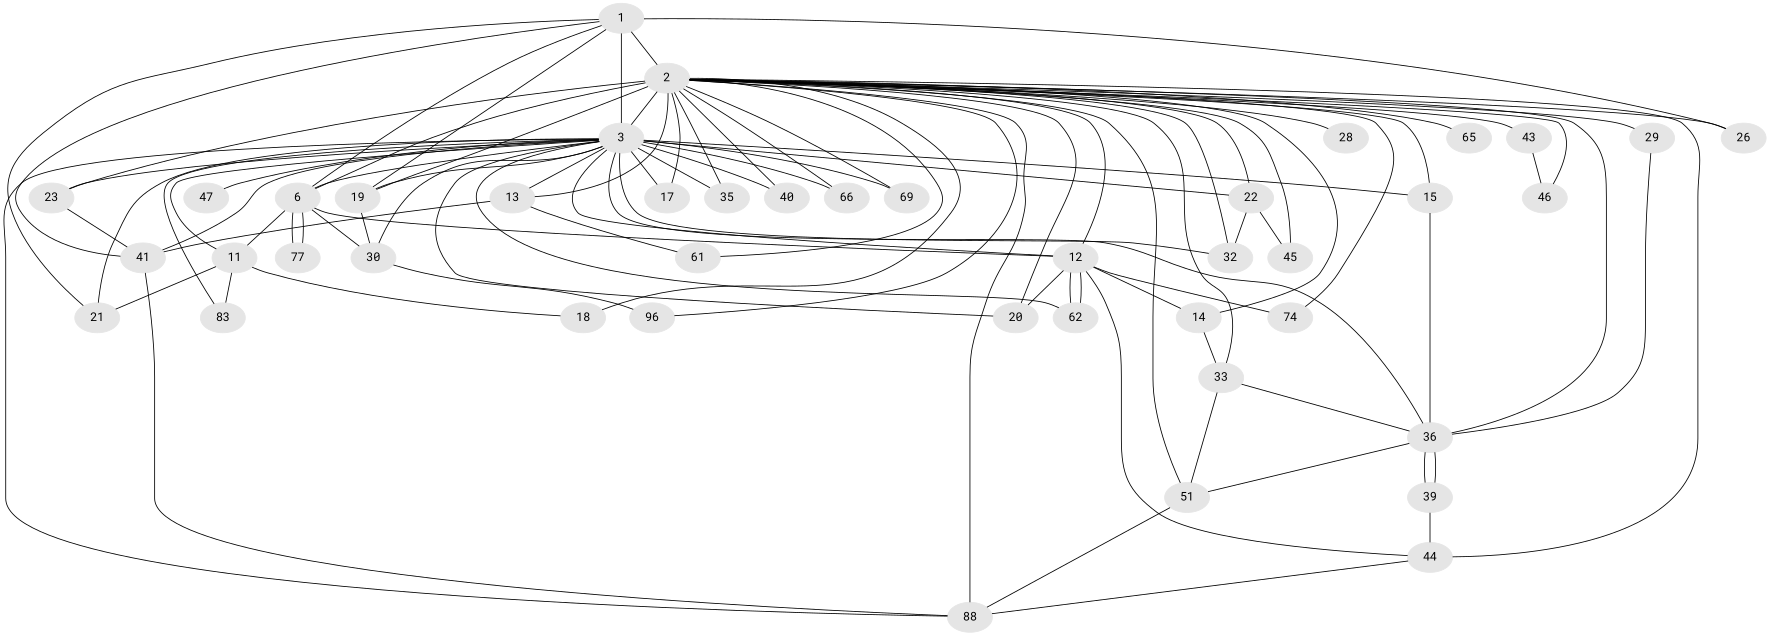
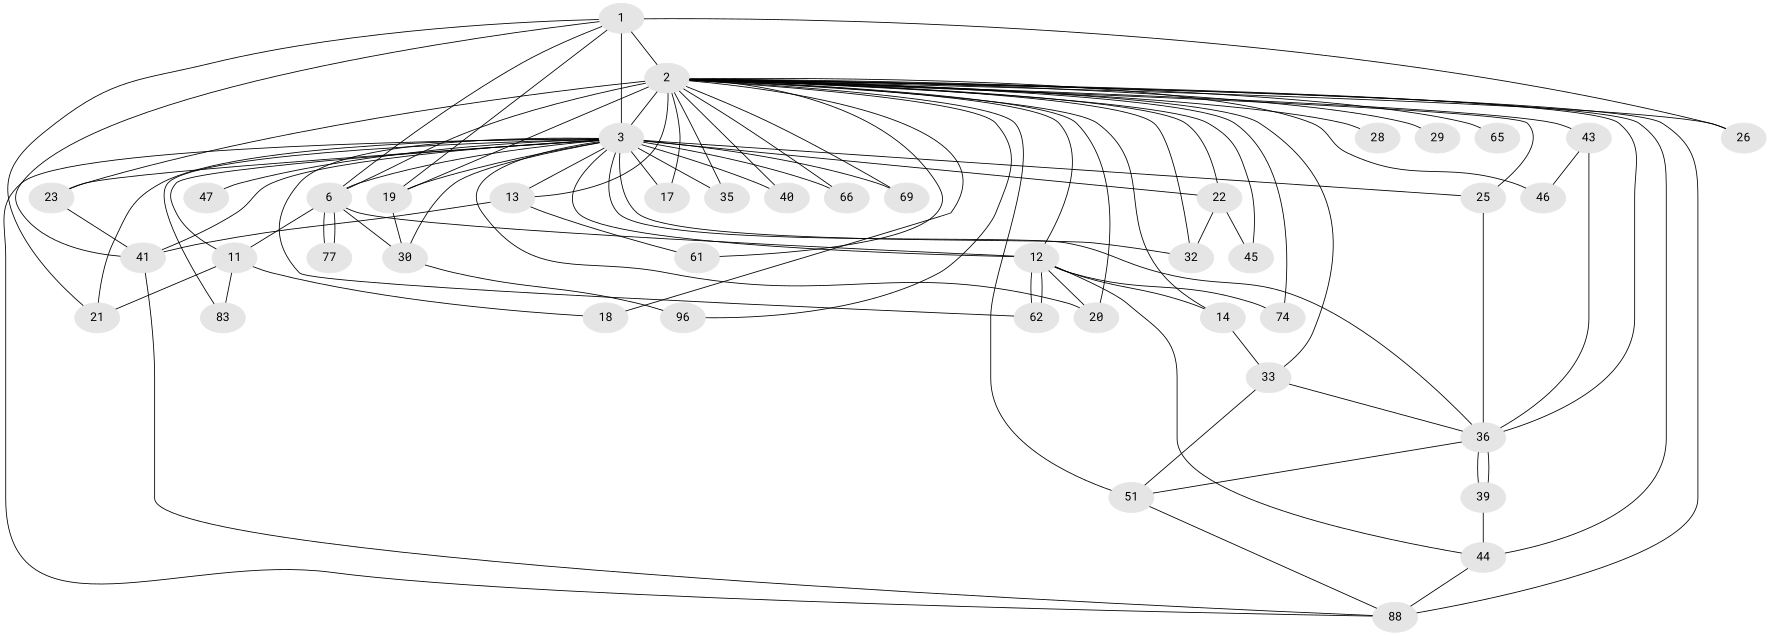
  graph {
    fontname="Roboto Mono"
    node [color=gray90 fontname="Roboto Mono" style=filled]
    edge [fontname="Roboto Mono"]
    2 [super="+63+5+31+91+9"]
    3 [super="+71+37+27+34+4+54"]
    6 [super="+57+86+82"]
    19 [super="+56"]
    26
    12 [super="+75"]
    13 [super="+42"]
    14
    17
    18
    20 [super="+55"]
    22
    23
-   25 [label=15]
+   25
    28
    29
    32 [super="+67"]
    33
    35
    36 [super="+84+110+73"]
    40
    43
    44 [super="+90+64"]
    45
    46
    51 [super="+87"]
    61
    65
    66
    n30 [label=88 super="+89+93"]
    69 [super="+79"]
    74
    96
    1
    21
    41 [super="+98+92"]
    11 [super="+38"]
    30
    47
    83
    62
    77
    39
    2 -- 3 [weight=30]
    2 -- 6 [weight=4]
    2 -- 19
    2 -- 26
    2 -- 12
    2 -- 13 [weight=4]
    2 -- 14
    2 -- 17
    2 -- 18
    2 -- 20
    2 -- 22
    2 -- 23 [weight=2]
    2 -- 25 [weight=2]
    2 -- 28 [weight=2]
    2 -- 29 [weight=2]
    2 -- 32 [weight=3]
    2 -- 33
    2 -- 35
    2 -- 36 [weight=2]
    2 -- 40
    2 -- 43 [weight=2]
    2 -- 44 [weight=2]
    2 -- 45
    2 -- 46
    2 -- 51
    2 -- 61
    2 -- 65
    2 -- 66
    2 -- n30 [weight=2]
    2 -- 69
    2 -- 74
    2 -- 96
    3 -- 6 [weight=5]
    3 -- 19
    3 -- 12
    3 -- 13 [weight=3]
    3 -- 17
    3 -- 20
    3 -- 22
    3 -- 23
    3 -- 25
    3 -- 32
    3 -- 35
    3 -- 36
    3 -- 40
    3 -- 66
    3 -- n30
    3 -- 69 [weight=2]
    3 -- 21 [weight=2]
    3 -- 41 [weight=2]
    3 -- 11
    3 -- 30
    3 -- 47 [weight=2]
    3 -- 83
    3 -- 62
    6 -- 12
    6 -- 11
    6 -- 30
    6 -- 77
    6 -- 77
    19 -- 30
    12 -- 14
    12 -- 20
    12 -- 44
    12 -- 74
    12 -- 62
    12 -- 62
    13 -- 61
    13 -- 41
    14 -- 33
    22 -- 32
    22 -- 45
    23 -- 41
    25 -- 36
-   29 -- 36
+   43 -- 36
    33 -- 36
    33 -- 51
    36 -- 51
    36 -- 39
    36 -- 39
    43 -- 46
    44 -- n30
    51 -- n30
    1 -- 2 [weight=4]
    1 -- 3 [weight=4]
    1 -- 6 [weight=2]
    1 -- 19
    1 -- 26
    1 -- 21
    1 -- 41 [weight=2]
    41 -- n30
    11 -- 18
    11 -- 21
    11 -- 83
    30 -- 96
    39 -- 44
  }
